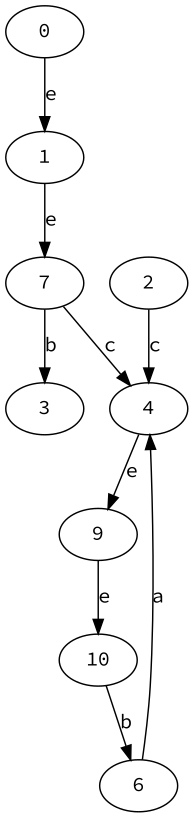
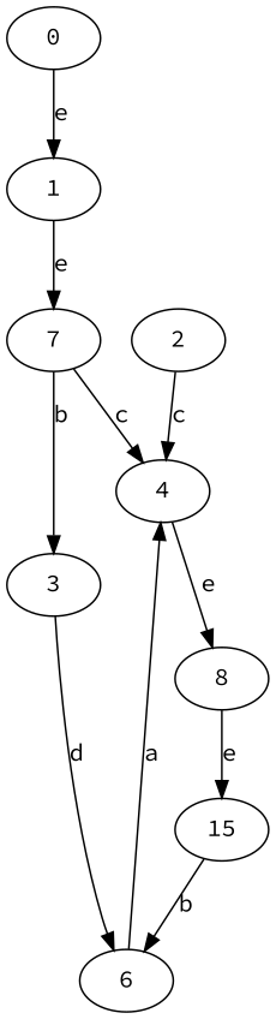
  strict digraph {
    fontname="Source Code Pro"
    node [fontname="Source Code Pro"]
    edge [fontname="Source Code Pro"]
    0
    1
    7
    4
    3
    2
-   9
+   9 [label=8]
    6
-   10
+   10 [label=15]
    0 -> 1 [label=e]
    1 -> 7 [label=e]
    7 -> 4 [label=c]
    7 -> 3 [label=b]
    4 -> 9 [label=e]
+   3 -> 6 [label=d]
    2 -> 4 [label=c]
    9 -> 10 [label=e]
    6 -> 4 [label=a]
    10 -> 6 [label=b]
  }
